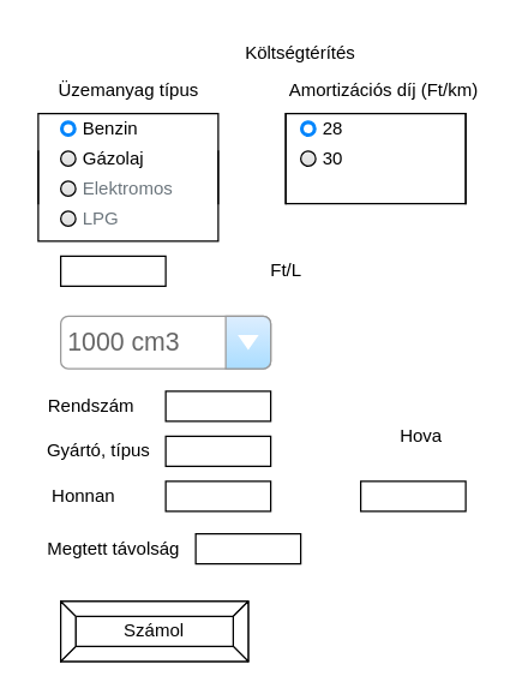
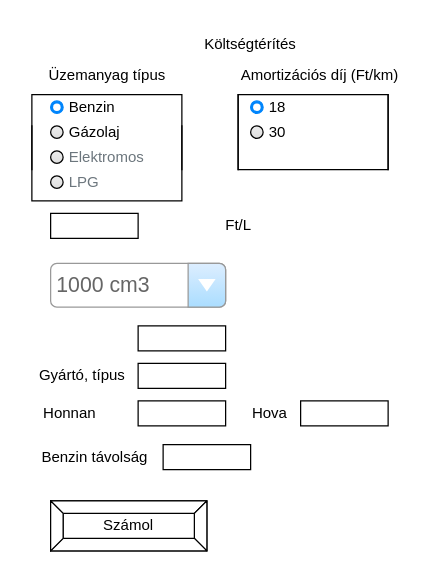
  <mxCell id="0" />
  <mxCell id="1" parent="0" />
  <mxCell id="2" value="Benzin" style="html=1;shadow=0;dashed=0;shape=mxgraph.bootstrap.radioButton2;labelPosition=right;verticalLabelPosition=middle;align=left;verticalAlign=middle;gradientColor=#DEDEDE;fillColor=#EDEDED;checked=1;spacing=5;checkedFill=#0085FC;checkedStroke=#ffffff;sketch=0;" vertex="1" parent="1"><mxGeometry x="40" y="80" width="10" height="10" as="geometry" /></mxCell>
  <mxCell id="3" value="Gázolaj" style="html=1;shadow=0;dashed=0;shape=mxgraph.bootstrap.radioButton2;labelPosition=right;verticalLabelPosition=middle;align=left;verticalAlign=middle;gradientColor=#DEDEDE;fillColor=#EDEDED;checked=0;spacing=5;checkedFill=#0085FC;checkedStroke=#ffffff;sketch=0;" vertex="1" parent="1"><mxGeometry x="40" y="100" width="10" height="10" as="geometry" /></mxCell>
  <mxCell id="4" value="Elektromos" style="html=1;shadow=0;dashed=0;shape=mxgraph.bootstrap.radioButton2;labelPosition=right;verticalLabelPosition=middle;align=left;verticalAlign=middle;gradientColor=#DEDEDE;fillColor=#EDEDED;checked=0;spacing=5;fontColor=#6C767D;checkedFill=#0085FC;checkedStroke=#ffffff;sketch=0;" vertex="1" parent="1"><mxGeometry x="40" y="120" width="10" height="10" as="geometry" /></mxCell>
  <mxCell id="5" value="LPG" style="html=1;shadow=0;dashed=0;shape=mxgraph.bootstrap.radioButton2;labelPosition=right;verticalLabelPosition=middle;align=left;verticalAlign=middle;gradientColor=#DEDEDE;fillColor=#EDEDED;checked=0;spacing=5;fontColor=#6C767D;checkedFill=#0085FC;checkedStroke=#ffffff;sketch=0;" vertex="1" parent="1"><mxGeometry x="40" y="140" width="10" height="10" as="geometry" /></mxCell>
  <mxCell id="6" value="Költségtérítés" style="text;html=1;strokeColor=none;fillColor=none;align=center;verticalAlign=middle;whiteSpace=wrap;rounded=0;" vertex="1" parent="1"><mxGeometry x="170" y="20" width="60" height="30" as="geometry" /></mxCell>
  <mxCell id="7" value="" style="rounded=0;whiteSpace=wrap;html=1;" vertex="1" parent="1"><mxGeometry x="40" y="170" width="70" height="20" as="geometry" /></mxCell>
  <mxCell id="8" value="Ft/L" style="text;html=1;align=center;verticalAlign=middle;resizable=0;points=[];autosize=1;strokeColor=none;fillColor=none;" vertex="1" parent="1"><mxGeometry x="170" y="165" width="40" height="30" as="geometry" /></mxCell>
  <mxCell id="9" value="1000 cm3" style="strokeWidth=1;shadow=0;dashed=0;align=center;html=1;shape=mxgraph.mockup.forms.comboBox;strokeColor=#999999;fillColor=#ddeeff;align=left;fillColor2=#aaddff;mainText=;fontColor=#666666;fontSize=17;spacingLeft=3;" vertex="1" parent="1"><mxGeometry x="40" y="210" width="140" height="35" as="geometry" /></mxCell>
  <mxCell id="10" value="" style="rounded=0;whiteSpace=wrap;html=1;" vertex="1" parent="1"><mxGeometry x="110" y="260" width="70" height="20" as="geometry" /></mxCell>
- <mxCell id="11" value="Rendszám" style="text;html=1;align=center;verticalAlign=middle;resizable=0;points=[];autosize=1;strokeColor=none;fillColor=none;" vertex="1" parent="1"><mxGeometry x="20" y="255" width="80" height="30" as="geometry" /></mxCell>
  <mxCell id="12" value="" style="rounded=0;whiteSpace=wrap;html=1;" vertex="1" parent="1"><mxGeometry x="110" y="290" width="70" height="20" as="geometry" /></mxCell>
  <mxCell id="13" value="Gyártó, típus" style="text;html=1;align=center;verticalAlign=middle;resizable=0;points=[];autosize=1;strokeColor=none;fillColor=none;" vertex="1" parent="1"><mxGeometry x="20" y="285" width="90" height="30" as="geometry" /></mxCell>
  <mxCell id="14" value="" style="rounded=0;whiteSpace=wrap;html=1;" vertex="1" parent="1"><mxGeometry x="110" y="320" width="70" height="20" as="geometry" /></mxCell>
  <mxCell id="15" value="Honnan" style="text;html=1;align=center;verticalAlign=middle;resizable=0;points=[];autosize=1;strokeColor=none;fillColor=none;" vertex="1" parent="1"><mxGeometry x="20" y="315" width="70" height="30" as="geometry" /></mxCell>
  <mxCell id="16" value="" style="rounded=0;whiteSpace=wrap;html=1;" vertex="1" parent="1"><mxGeometry x="240" y="320" width="70" height="20" as="geometry" /></mxCell>
- <mxCell id="17" value="Hova" style="text;html=1;align=center;verticalAlign=middle;resizable=0;points=[];autosize=1;strokeColor=none;fillColor=none;" vertex="1" parent="1"><mxGeometry x="255" y="275" width="50" height="30" as="geometry" /></mxCell>
+ <mxCell id="17" value="Hova" style="text;html=1;align=center;verticalAlign=middle;resizable=0;points=[];autosize=1;strokeColor=none;fillColor=none;" vertex="1" parent="1"><mxGeometry x="190" y="315" width="50" height="30" as="geometry" /></mxCell>
  <mxCell id="18" value="" style="rounded=0;whiteSpace=wrap;html=1;" vertex="1" parent="1"><mxGeometry x="130" y="355" width="70" height="20" as="geometry" /></mxCell>
- <mxCell id="19" value="Megtett távolság" style="text;html=1;align=center;verticalAlign=middle;resizable=0;points=[];autosize=1;strokeColor=none;fillColor=none;" vertex="1" parent="1"><mxGeometry x="20" y="350" width="110" height="30" as="geometry" /></mxCell>
+ <mxCell id="19" value="Benzin távolság" style="text;html=1;align=center;verticalAlign=middle;resizable=0;points=[];autosize=1;strokeColor=none;fillColor=none;" vertex="1" parent="1"><mxGeometry x="20" y="350" width="110" height="30" as="geometry" /></mxCell>
  <mxCell id="20" value="Üzemanyag típus" style="text;html=1;align=center;verticalAlign=middle;resizable=0;points=[];autosize=1;strokeColor=none;fillColor=none;" vertex="1" parent="1"><mxGeometry x="25" y="45" width="120" height="30" as="geometry" /></mxCell>
  <mxCell id="21" value="Amortizációs díj (Ft/km)" style="text;html=1;align=center;verticalAlign=middle;resizable=0;points=[];autosize=1;strokeColor=none;fillColor=none;" vertex="1" parent="1"><mxGeometry x="180" y="45" width="150" height="30" as="geometry" /></mxCell>
  <mxCell id="22" value="" style="shape=partialRectangle;whiteSpace=wrap;html=1;bottom=1;right=1;left=1;top=0;fillColor=none;routingCenterX=-0.5;" vertex="1" parent="1"><mxGeometry x="25" y="100" width="120" height="60" as="geometry" /></mxCell>
  <mxCell id="23" value="" style="shape=partialRectangle;whiteSpace=wrap;html=1;bottom=1;right=1;left=1;top=0;fillColor=none;routingCenterX=-0.5;rotation=-180;" vertex="1" parent="1"><mxGeometry x="25" y="75" width="120" height="60" as="geometry" /></mxCell>
- <mxCell id="24" value="28" style="html=1;shadow=0;dashed=0;shape=mxgraph.bootstrap.radioButton2;labelPosition=right;verticalLabelPosition=middle;align=left;verticalAlign=middle;gradientColor=#DEDEDE;fillColor=#EDEDED;checked=1;spacing=5;checkedFill=#0085FC;checkedStroke=#ffffff;sketch=0;" vertex="1" parent="1"><mxGeometry x="200" y="80" width="10" height="10" as="geometry" /></mxCell>
+ <mxCell id="24" value="18" style="html=1;shadow=0;dashed=0;shape=mxgraph.bootstrap.radioButton2;labelPosition=right;verticalLabelPosition=middle;align=left;verticalAlign=middle;gradientColor=#DEDEDE;fillColor=#EDEDED;checked=1;spacing=5;checkedFill=#0085FC;checkedStroke=#ffffff;sketch=0;" vertex="1" parent="1"><mxGeometry x="200" y="80" width="10" height="10" as="geometry" /></mxCell>
  <mxCell id="25" value="30" style="html=1;shadow=0;dashed=0;shape=mxgraph.bootstrap.radioButton2;labelPosition=right;verticalLabelPosition=middle;align=left;verticalAlign=middle;gradientColor=#DEDEDE;fillColor=#EDEDED;checked=0;spacing=5;checkedFill=#0085FC;checkedStroke=#ffffff;sketch=0;" vertex="1" parent="1"><mxGeometry x="200" y="100" width="10" height="10" as="geometry" /></mxCell>
  <mxCell id="26" value="" style="shape=partialRectangle;whiteSpace=wrap;html=1;bottom=1;right=1;left=1;top=0;fillColor=none;routingCenterX=-0.5;" vertex="1" parent="1"><mxGeometry x="190" y="75" width="120" height="60" as="geometry" /></mxCell>
  <mxCell id="27" value="" style="shape=partialRectangle;whiteSpace=wrap;html=1;bottom=1;right=1;left=1;top=0;fillColor=none;routingCenterX=-0.5;rotation=-180;" vertex="1" parent="1"><mxGeometry x="190" y="75" width="120" height="60" as="geometry" /></mxCell>
  <mxCell id="28" value="Számol" style="labelPosition=center;verticalLabelPosition=middle;align=center;html=1;shape=mxgraph.basic.button;dx=10;whiteSpace=wrap;" vertex="1" parent="1"><mxGeometry x="40" y="400" width="125" height="40" as="geometry" /></mxCell>
